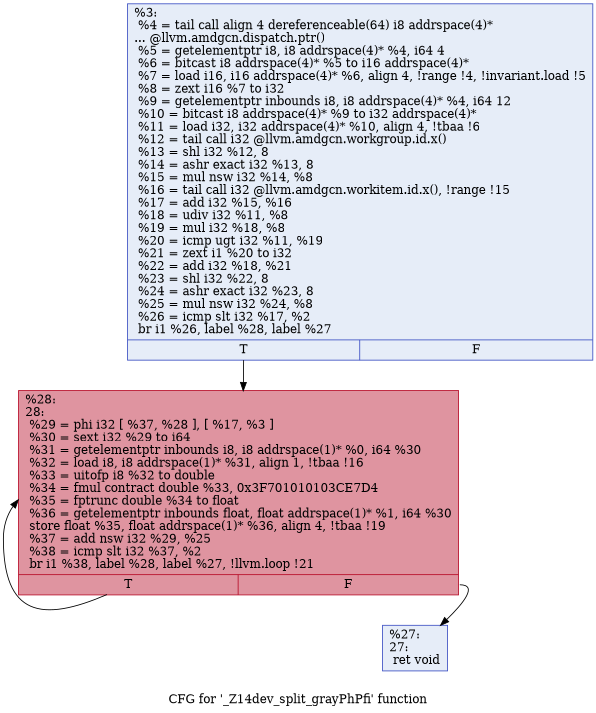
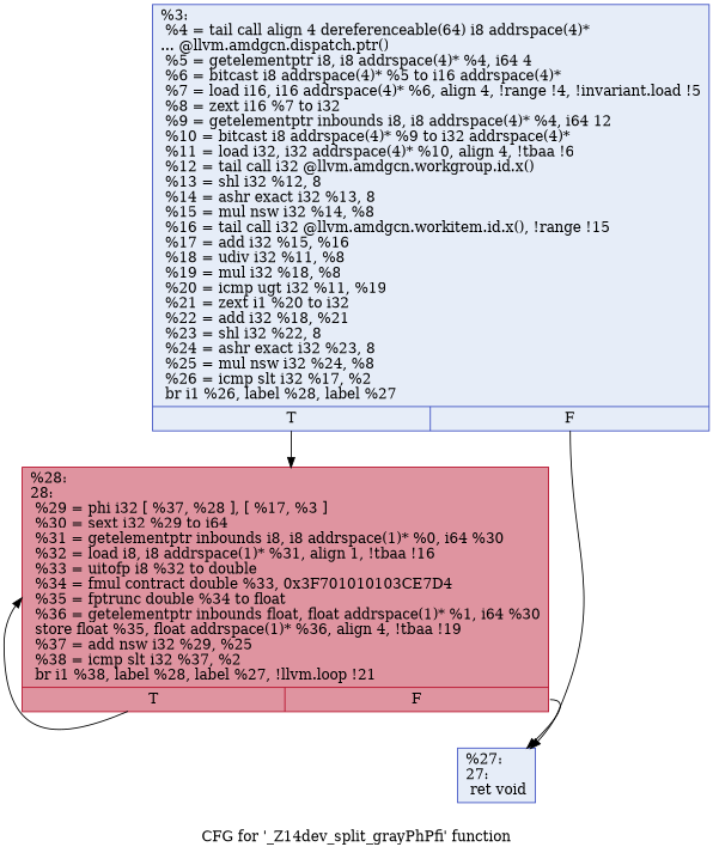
  digraph {
    label="CFG for '_Z14dev_split_grayPhPfi' function"
    node [color="#3d50c3ff" fillcolor="#c7d7f070" shape=record style=filled]
    edge [tailport=s0]
    n1 [label="{%3:\l  %4 = tail call align 4 dereferenceable(64) i8 addrspace(4)*\l... @llvm.amdgcn.dispatch.ptr()\l  %5 = getelementptr i8, i8 addrspace(4)* %4, i64 4\l  %6 = bitcast i8 addrspace(4)* %5 to i16 addrspace(4)*\l  %7 = load i16, i16 addrspace(4)* %6, align 4, !range !4, !invariant.load !5\l  %8 = zext i16 %7 to i32\l  %9 = getelementptr inbounds i8, i8 addrspace(4)* %4, i64 12\l  %10 = bitcast i8 addrspace(4)* %9 to i32 addrspace(4)*\l  %11 = load i32, i32 addrspace(4)* %10, align 4, !tbaa !6\l  %12 = tail call i32 @llvm.amdgcn.workgroup.id.x()\l  %13 = shl i32 %12, 8\l  %14 = ashr exact i32 %13, 8\l  %15 = mul nsw i32 %14, %8\l  %16 = tail call i32 @llvm.amdgcn.workitem.id.x(), !range !15\l  %17 = add i32 %15, %16\l  %18 = udiv i32 %11, %8\l  %19 = mul i32 %18, %8\l  %20 = icmp ugt i32 %11, %19\l  %21 = zext i1 %20 to i32\l  %22 = add i32 %18, %21\l  %23 = shl i32 %22, 8\l  %24 = ashr exact i32 %23, 8\l  %25 = mul nsw i32 %24, %8\l  %26 = icmp slt i32 %17, %2\l  br i1 %26, label %28, label %27\l|{<s0>T|<s1>F}}"]
    n2 [color="#b70d28ff" fillcolor="#b70d2870" label="{%28:\l28:                                               \l  %29 = phi i32 [ %37, %28 ], [ %17, %3 ]\l  %30 = sext i32 %29 to i64\l  %31 = getelementptr inbounds i8, i8 addrspace(1)* %0, i64 %30\l  %32 = load i8, i8 addrspace(1)* %31, align 1, !tbaa !16\l  %33 = uitofp i8 %32 to double\l  %34 = fmul contract double %33, 0x3F701010103CE7D4\l  %35 = fptrunc double %34 to float\l  %36 = getelementptr inbounds float, float addrspace(1)* %1, i64 %30\l  store float %35, float addrspace(1)* %36, align 4, !tbaa !19\l  %37 = add nsw i32 %29, %25\l  %38 = icmp slt i32 %37, %2\l  br i1 %38, label %28, label %27, !llvm.loop !21\l|{<s0>T|<s1>F}}"]
    n3 [label="{%27:\l27:                                               \l  ret void\l}"]
    n1 -> n2
+   n1 -> n3 [tailport=s1]
    n2 -> n2
    n2 -> n3 [tailport=s1]
  }
